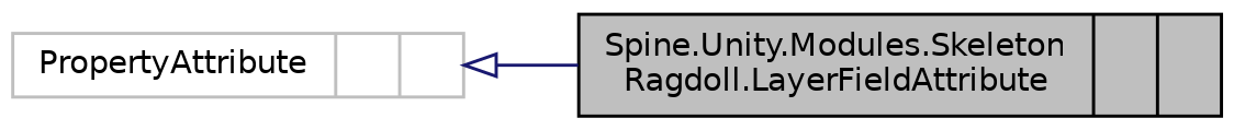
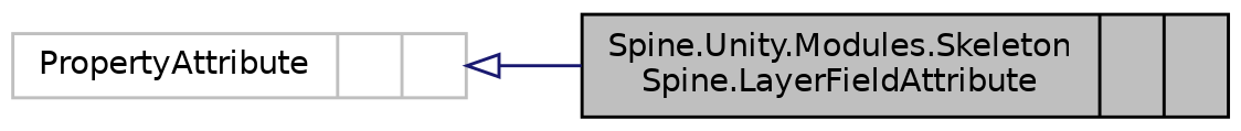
  digraph {
    rankdir=LR
    node [fontname=Helvetica fontsize=10 shape=record style=filled]
-   n1 [color=black fillcolor=grey75 fontcolor=black height=0.2 label="{Spine.Unity.Modules.Skeleton\lRagdoll.LayerFieldAttribute\n||}" width=0.4]
+   n1 [color=black fillcolor=grey75 fontcolor=black height=0.2 label="{Spine.Unity.Modules.Skeleton\lSpine.LayerFieldAttribute\n||}" width=0.4]
    n2 [color=grey75 fillcolor=white height=0.2 label="{PropertyAttribute\n||}" width=0.4]
    n2 -> n1 [arrowtail=onormal color=midnightblue dir=back fontname=Helvetica fontsize=10 labelfontname=Helvetica labelfontsize=10 style=solid]
  }
